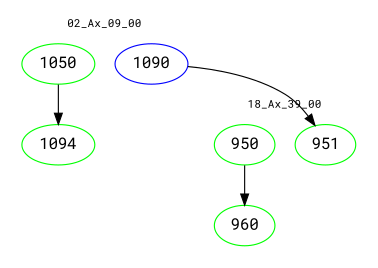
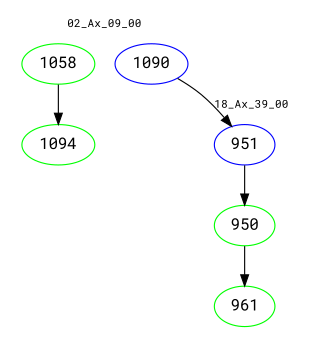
  digraph {
    fontname="Roboto Mono"
    node [color=green fontname="Roboto Mono"]
    edge [color=black fontname="Roboto Mono"]
-   n1 [label=951]
+   n1 [color=blue label=951]
    n2 [label=950]
-   n3 [label=960]
+   n3 [label=961]
    n4 [color=blue label=1090]
-   n5 [label=1050]
+   n5 [label=1058]
    n6 [label=1094]
    subgraph cluster_1 {
      color=white
      fontsize=10
      label="18_Ax_39_00"
      n1
      n2
      n3
    }
    subgraph cluster_2 {
      color=white
      fontsize=10
      label="02_Ax_09_00"
      n4
      n5
      n6
    }
+   n1 -> n2
    n2 -> n3
    n4 -> n1
    n5 -> n6
  }
